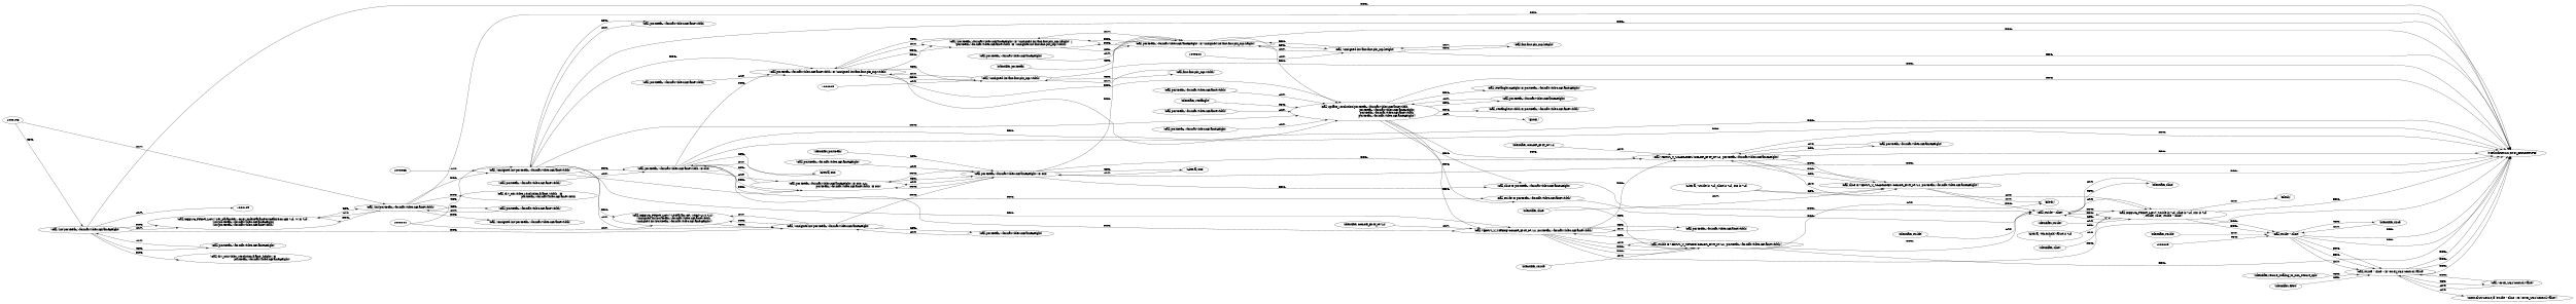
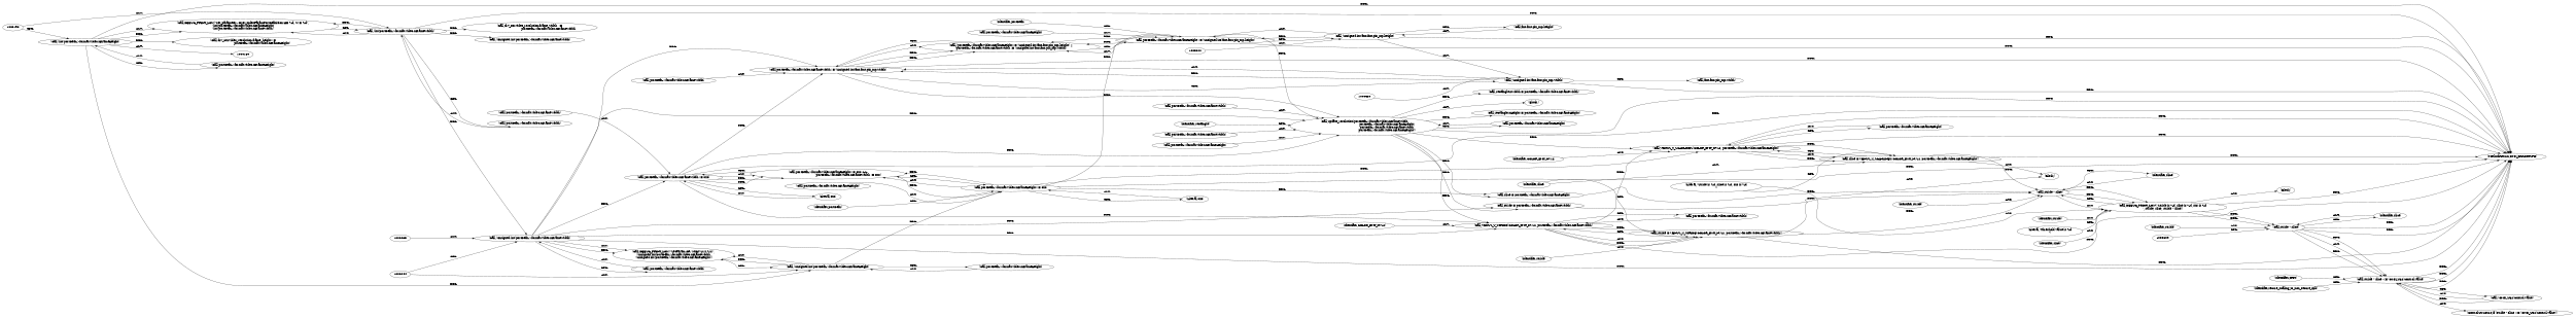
  digraph {
    rankdir=LR
    n1 [label="(Call,VENUS_Y_STRIDE(COLOR_FMT_NV12, portDefn->format.video.nFrameWidth))"]
    n2 [label="(Call,stride = VENUS_Y_STRIDE(COLOR_FMT_NV12, portDefn->format.video.nFrameWidth))"]
    n3 [label="(Call,VENUS_Y_SCANLINES(COLOR_FMT_NV12, portDefn->format.video.nFrameHeight))"]
    n4 [label="(MethodReturn,OMX_ERRORTYPE)"]
    n5 [label="(Call,portDefn->format.video.nFrameWidth)"]
    n6 [label="(Call,stride * slice)"]
    n7 [label="(Block,)"]
    n8 [label="(Call,slice = VENUS_Y_SCANLINES(COLOR_FMT_NV12, portDefn->format.video.nFrameHeight))"]
    n9 [label="(Call,portDefn->format.video.nFrameHeight)"]
    n10 [label="(Call,(unsigned int)portDefn->format.video.nFrameWidth)"]
    n11 [label="(Call,portDefn->format.video.nFrameWidth != 0x0)"]
    n12 [label="(Call,update_resolution(portDefn->format.video.nFrameWidth,\n                                                   portDefn->format.video.nFrameHeight,\n                                                   portDefn->format.video.nFrameWidth,\n                                                   portDefn->format.video.nFrameHeight))"]
    n13 [label="(Call,portDefn->format.video.nFrameWidth != (unsigned int)fmt.fmt.pix_mp.width)"]
    n14 [label="(Call,stride = portDefn->format.video.nFrameWidth)"]
    n15 [label="(Call,DEBUG_PRINT_LOW(\"SetParam OP: WxH(%u x %u)\",\n (unsigned int)portDefn->format.video.nFrameWidth,\n (unsigned int)portDefn->format.video.nFrameHeight))"]
    n16 [label="(Call,portDefn->format.video.nFrameWidth)"]
    n17 [label="(Literal,0x0)"]
    n18 [label="(Call,portDefn->format.video.nFrameHeight != 0x0 &&\n                                               portDefn->format.video.nFrameWidth != 0x0)"]
    n19 [label="(Call,rectangle.nHeight = portDefn->format.video.nFrameHeight)"]
    n20 [label="(Call,portDefn->format.video.nFrameHeight)"]
    n21 [label="(Call,rectangle.nWidth = portDefn->format.video.nFrameWidth)"]
    n22 [label="(Block,)"]
    n23 [label="(Call,slice = portDefn->format.video.nFrameHeight)"]
    n24 [label="(Call,(unsigned int)fmt.fmt.pix_mp.width)"]
    n25 [label="(Call,(portDefn->format.video.nFrameHeight != (unsigned int)fmt.fmt.pix_mp.height) ||\n (portDefn->format.video.nFrameWidth != (unsigned int)fmt.fmt.pix_mp.width))"]
    n26 [label="(Call,(unsigned int)portDefn->format.video.nFrameHeight)"]
    n27 [label="(Call,(int)portDefn->format.video.nFrameWidth)"]
    n28 [label="(Call,DEBUG_PRINT_LOW(\"set_parameter: OMX_IndexParamPortDefinition H= %d, W = %d\",\n (int)portDefn->format.video.nFrameHeight,\n (int)portDefn->format.video.nFrameWidth))"]
    n29 [label="(Call,drv_ctx.video_resolution.frame_width  !=\n                                           portDefn->format.video.nFrameWidth)"]
    n30 [label="(Call,portDefn->format.video.nFrameWidth)"]
    n31 [label="(Call,(unsigned int)portDefn->format.video.nFrameWidth)"]
    n32 [label="(Call,portDefn->format.video.nFrameHeight != 0x0)"]
    n33 [label="(Call,fmt.fmt.pix_mp.width)"]
    n34 [label="(Call,portDefn->format.video.nFrameHeight != (unsigned int)fmt.fmt.pix_mp.height)"]
    n35 [label="(Call,(unsigned int)fmt.fmt.pix_mp.height)"]
    n36 [label="(Call,fmt.fmt.pix_mp.height)"]
    n37 [label="(Literal,0x0)"]
    n38 [label="(Call,portDefn->format.video.nFrameHeight)"]
    n39 [label="(Call,(int)portDefn->format.video.nFrameHeight)"]
    n40 [label="(Call,portDefn->format.video.nFrameHeight)"]
    n41 [label="(Call,drv_ctx.video_resolution.frame_height !=\n                                           portDefn->format.video.nFrameHeight)"]
    1000189
    n43 [label="(Call,DEBUG_PRINT_LOW(\"Stride is %d, slice is %d, sxs is %d\n\", stride, slice, stride * slice))"]
    n44 [label="(Identifier,slice)"]
    n45 [label="(Call,stride * slice)"]
    n46 [label="(Block,)"]
    n47 [label="(Call,stride * slice <= (OMX_U32)control.value)"]
    n48 [label="(Identifier,slice)"]
    n49 [label="(Call,(OMX_U32)control.value)"]
    n50 [label="(ControlStructure,if (stride * slice <= (OMX_U32)control.value))"]
    n51 [label="(Call,portDefn->format.video.nFrameWidth)"]
    n52 [label="(Identifier,secure_scaling_to_non_secure_opb)"]
    n53 [label="(Identifier,eRet)"]
    n54 [label="(Identifier,COLOR_FMT_NV12)"]
    n55 [label="(Call,portDefn->format.video.nFrameWidth)"]
    n56 [label="(Call,portDefn->format.video.nFrameHeight)"]
    n57 [label="(Identifier,portDefn)"]
    n58 [label="(Identifier,slice)"]
    n59 [label="(Identifier,stride)"]
    n60 [label="(Call,portDefn->format.video.nFrameHeight)"]
    n61 [label="(Identifier,slice)"]
    n62 [label="(Identifier,stride)"]
    n63 [label="(Identifier,stride)"]
    n64 [label="(Call,portDefn->format.video.nFrameWidth)"]
    n65 [label="(Identifier,stride)"]
    n66 [label="(Literal,\"Stride is %d, slice is %d, sxs is %d\n\")"]
    n67 [label="(Literal,\"Threshold value is %d\n\")"]
    n68 [label="(Identifier,portDefn)"]
    n69 [label="(Call,portDefn->format.video.nFrameHeight)"]
    n70 [label="(Identifier,COLOR_FMT_NV12)"]
    n71 [label="(Identifier,rectangle)"]
    n72 [label="(Call,portDefn->format.video.nFrameWidth)"]
    1000235
    1000244
    1000198
    1000339
    1000322
    1000609
    n1 -> n2 [label="AST: "]
    n1 -> n2 [label="DDG: "]
    n1 -> n2 [label="DDG: "]
    n1 -> n3 [label="DDG: "]
    n1 -> n4 [label="DDG: "]
    n1 -> n5 [label="CFG: "]
    n2 -> n1 [label="CFG: "]
    n2 -> n4 [label="DDG: "]
    n2 -> n6 [label="DDG: "]
    n2 -> n7 [label="AST: "]
    n3 -> n4 [label="DDG: "]
    n3 -> n4 [label="DDG: "]
    n3 -> n8 [label="AST: "]
    n3 -> n8 [label="DDG: "]
    n3 -> n8 [label="DDG: "]
    n3 -> n9 [label="CFG: "]
    n5 -> n1 [label="AST: "]
    n6 -> n43 [label="AST: "]
    n6 -> n43 [label="DDG: "]
    n6 -> n43 [label="DDG: "]
    n6 -> n44 [label="CFG: "]
    n8 -> n3 [label="CFG: "]
    n8 -> n4 [label="DDG: "]
    n8 -> n6 [label="DDG: "]
    n8 -> n7 [label="AST: "]
    n9 -> n3 [label="AST: "]
    n10 -> n1 [label="DDG: "]
    n10 -> n4 [label="DDG: "]
    n10 -> n11 [label="DDG: "]
    n10 -> n12 [label="DDG: "]
    n10 -> n13 [label="DDG: "]
    n10 -> n14 [label="DDG: "]
    n10 -> n15 [label="AST: "]
    n10 -> n15 [label="DDG: "]
    n10 -> n16 [label="CFG: "]
    n11 -> n1 [label="DDG: "]
    n11 -> n4 [label="DDG: "]
    n11 -> n12 [label="DDG: "]
    n11 -> n13 [label="DDG: "]
    n11 -> n17 [label="CFG: "]
    n11 -> n18 [label="AST: "]
    n11 -> n18 [label="DDG: "]
    n11 -> n18 [label="DDG: "]
    n12 -> n1 [label="DDG: "]
    n12 -> n3 [label="DDG: "]
    n12 -> n4 [label="DDG: "]
    n12 -> n14 [label="DDG: "]
    n12 -> n19 [label="DDG: "]
    n12 -> n20 [label="CFG: "]
    n12 -> n21 [label="DDG: "]
    n12 -> n22 [label="AST: "]
    n12 -> n23 [label="DDG: "]
    n13 -> n4 [label="DDG: "]
    n13 -> n12 [label="DDG: "]
    n13 -> n24 [label="CFG: "]
    n13 -> n25 [label="AST: "]
    n13 -> n25 [label="DDG: "]
    n13 -> n25 [label="DDG: "]
    n14 -> n6 [label="DDG: "]
    n15 -> n26 [label="CFG: "]
    n16 -> n10 [label="AST: "]
    n17 -> n11 [label="AST: "]
    n18 -> n11 [label="CFG: "]
    n18 -> n32 [label="CFG: "]
    n20 -> n12 [label="AST: "]
    n23 -> n6 [label="DDG: "]
    n24 -> n4 [label="DDG: "]
    n24 -> n13 [label="AST: "]
    n24 -> n13 [label="DDG: "]
    n24 -> n33 [label="CFG: "]
    n25 -> n13 [label="CFG: "]
    n25 -> n34 [label="CFG: "]
    n26 -> n15 [label="AST: "]
    n26 -> n15 [label="DDG: "]
    n26 -> n32 [label="DDG: "]
    n26 -> n38 [label="CFG: "]
    n27 -> n4 [label="DDG: "]
    n27 -> n10 [label="DDG: "]
    n27 -> n28 [label="AST: "]
    n27 -> n28 [label="DDG: "]
    n27 -> n29 [label="DDG: "]
    n27 -> n30 [label="CFG: "]
    n27 -> n31 [label="DDG: "]
    n28 -> n27 [label="CFG: "]
    n30 -> n27 [label="AST: "]
    n32 -> n3 [label="DDG: "]
    n32 -> n4 [label="DDG: "]
    n32 -> n18 [label="AST: "]
    n32 -> n18 [label="DDG: "]
    n32 -> n18 [label="DDG: "]
    n32 -> n23 [label="DDG: "]
    n32 -> n34 [label="DDG: "]
    n32 -> n37 [label="CFG: "]
-   n33 -> n24 [label="AST: "]
+   n35 -> n24 [label="AST: "]
    n34 -> n4 [label="DDG: "]
    n34 -> n12 [label="DDG: "]
    n34 -> n25 [label="AST: "]
    n34 -> n25 [label="DDG: "]
    n34 -> n25 [label="DDG: "]
    n34 -> n35 [label="CFG: "]
    n35 -> n4 [label="DDG: "]
    n35 -> n34 [label="AST: "]
    n35 -> n34 [label="DDG: "]
    n35 -> n36 [label="CFG: "]
    n36 -> n35 [label="AST: "]
    n37 -> n32 [label="AST: "]
    n38 -> n26 [label="AST: "]
    n39 -> n4 [label="DDG: "]
    n39 -> n26 [label="DDG: "]
    n39 -> n28 [label="AST: "]
    n39 -> n28 [label="DDG: "]
    n39 -> n40 [label="CFG: "]
    n39 -> n41 [label="DDG: "]
    n39 -> 1000189 [label="AST: "]
    n40 -> n39 [label="AST: "]
    n43 -> n4 [label="DDG: "]
    n43 -> n6 [label="CFG: "]
    n43 -> n45 [label="DDG: "]
    n43 -> n45 [label="DDG: "]
    n43 -> n46 [label="AST: "]
    n44 -> n6 [label="AST: "]
    n45 -> n4 [label="DDG: "]
    n45 -> n4 [label="DDG: "]
    n45 -> n47 [label="AST: "]
    n45 -> n47 [label="DDG: "]
    n45 -> n47 [label="DDG: "]
    n45 -> n48 [label="CFG: "]
    n47 -> n4 [label="DDG: "]
    n47 -> n4 [label="DDG: "]
    n47 -> n4 [label="DDG: "]
    n47 -> n49 [label="CFG: "]
    n47 -> n50 [label="AST: "]
    n48 -> n45 [label="AST: "]
    n49 -> n47 [label="AST: "]
    n49 -> n47 [label="DDG: "]
    n51 -> n13 [label="AST: "]
    n52 -> n47 [label="CFG: "]
    n53 -> n47 [label="CFG: "]
    n54 -> n1 [label="AST: "]
    n55 -> n11 [label="AST: "]
    n56 -> n12 [label="AST: "]
    n57 -> n32 [label="CFG: "]
    n58 -> n43 [label="AST: "]
    n59 -> n43 [label="AST: "]
    n60 -> n32 [label="AST: "]
    n61 -> n2 [label="CFG: "]
    n61 -> n8 [label="AST: "]
    n62 -> n2 [label="AST: "]
    n63 -> n45 [label="AST: "]
    n64 -> n12 [label="AST: "]
    n65 -> n6 [label="AST: "]
    n66 -> n8 [label="CFG: "]
    n66 -> n43 [label="AST: "]
    n67 -> n43 [label="CFG: "]
    n68 -> n34 [label="CFG: "]
    n69 -> n34 [label="AST: "]
    n70 -> n3 [label="AST: "]
    n71 -> n12 [label="CFG: "]
    n72 -> n12 [label="AST: "]
    1000235 -> n10 [label="AST: "]
    1000244 -> n10 [label="CFG: "]
    1000244 -> n26 [label="AST: "]
    1000198 -> n27 [label="AST: "]
    1000198 -> n39 [label="CFG: "]
    1000339 -> n24 [label="AST: "]
    1000322 -> n35 [label="AST: "]
    1000609 -> n45 [label="CFG: "]
  }
